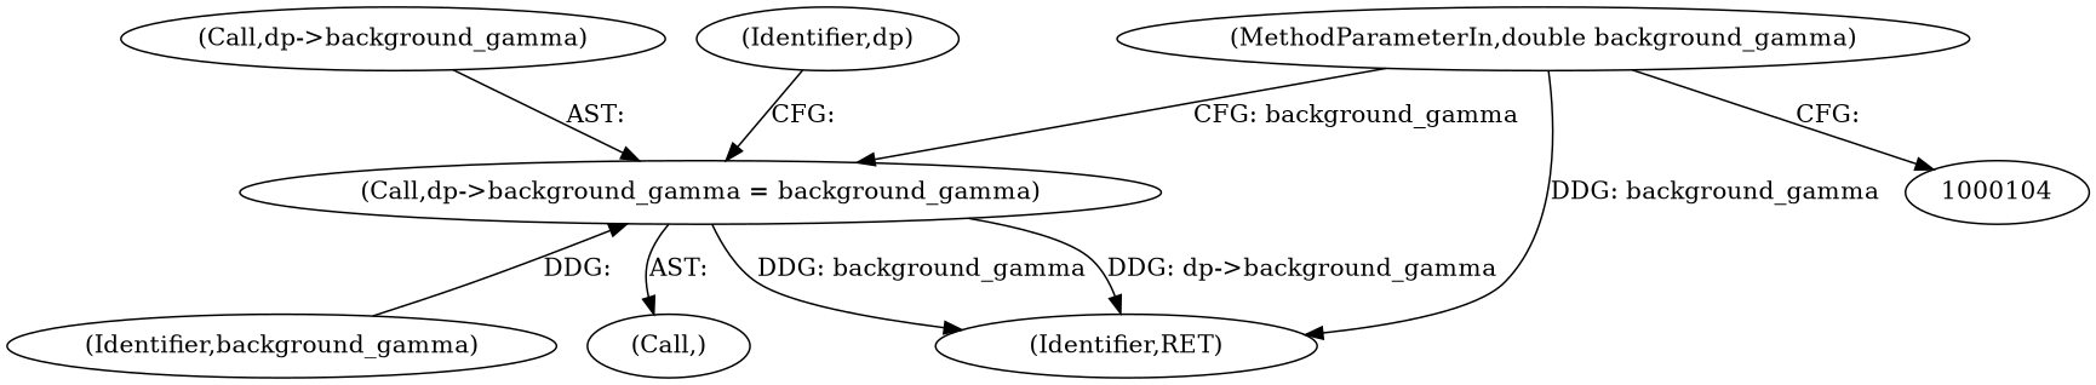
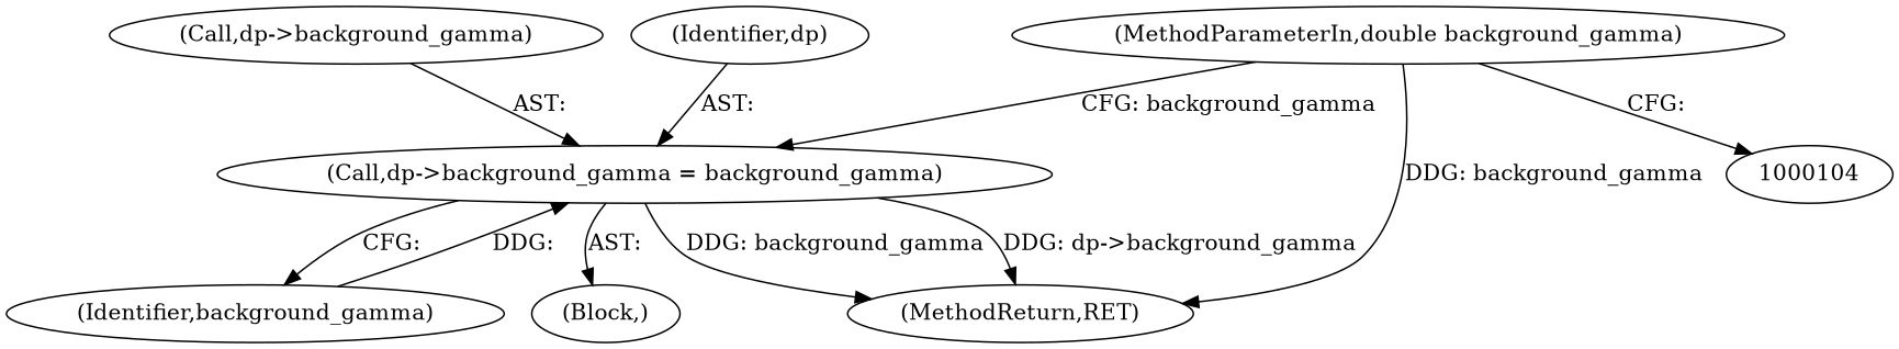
  digraph {
    n1 [label="(Call,dp->background_gamma = background_gamma)"]
    n2 [label="(Identifier,background_gamma)"]
-   n3 [label="(Call,)"]
-   n4 [label="(Identifier,RET)"]
+   n3 [label="(Block,)"]
+   n4 [label="(MethodReturn,RET)"]
    n5 [label="(MethodParameterIn,double background_gamma)"]
    1000104
    n7 [label="(Call,dp->background_gamma)"]
    n8 [label="(Identifier,dp)"]
+   n1 -> n2 [label="CFG: "]
    n1 -> n3 [label="AST: "]
    n1 -> n4 [label="DDG: background_gamma"]
    n1 -> n4 [label="DDG: dp->background_gamma"]
    n2 -> n1 [label="DDG: "]
    n5 -> n1 [label="CFG: background_gamma"]
    n5 -> n4 [label="DDG: background_gamma"]
    n5 -> 1000104 [label="CFG: "]
    n7 -> n1 [label="AST: "]
-   n8 -> n1 [label="CFG: "]
+   n8 -> n1 [label="AST: "]
  }
